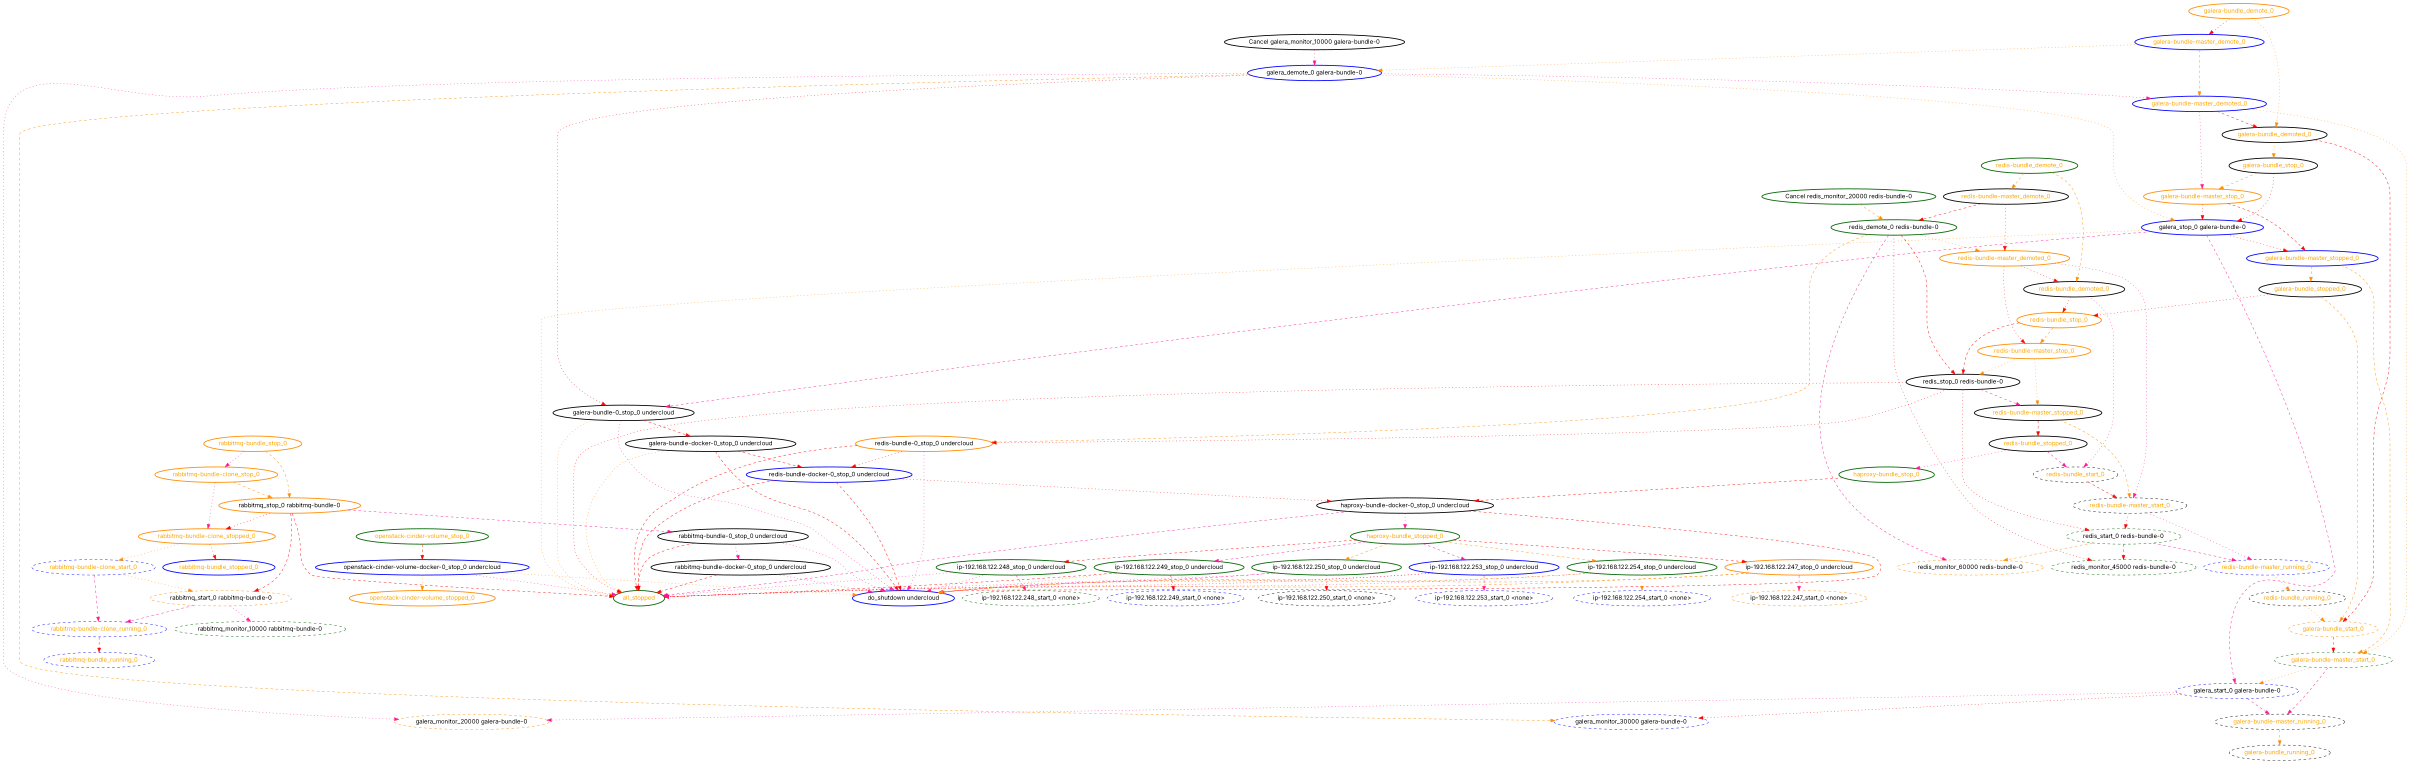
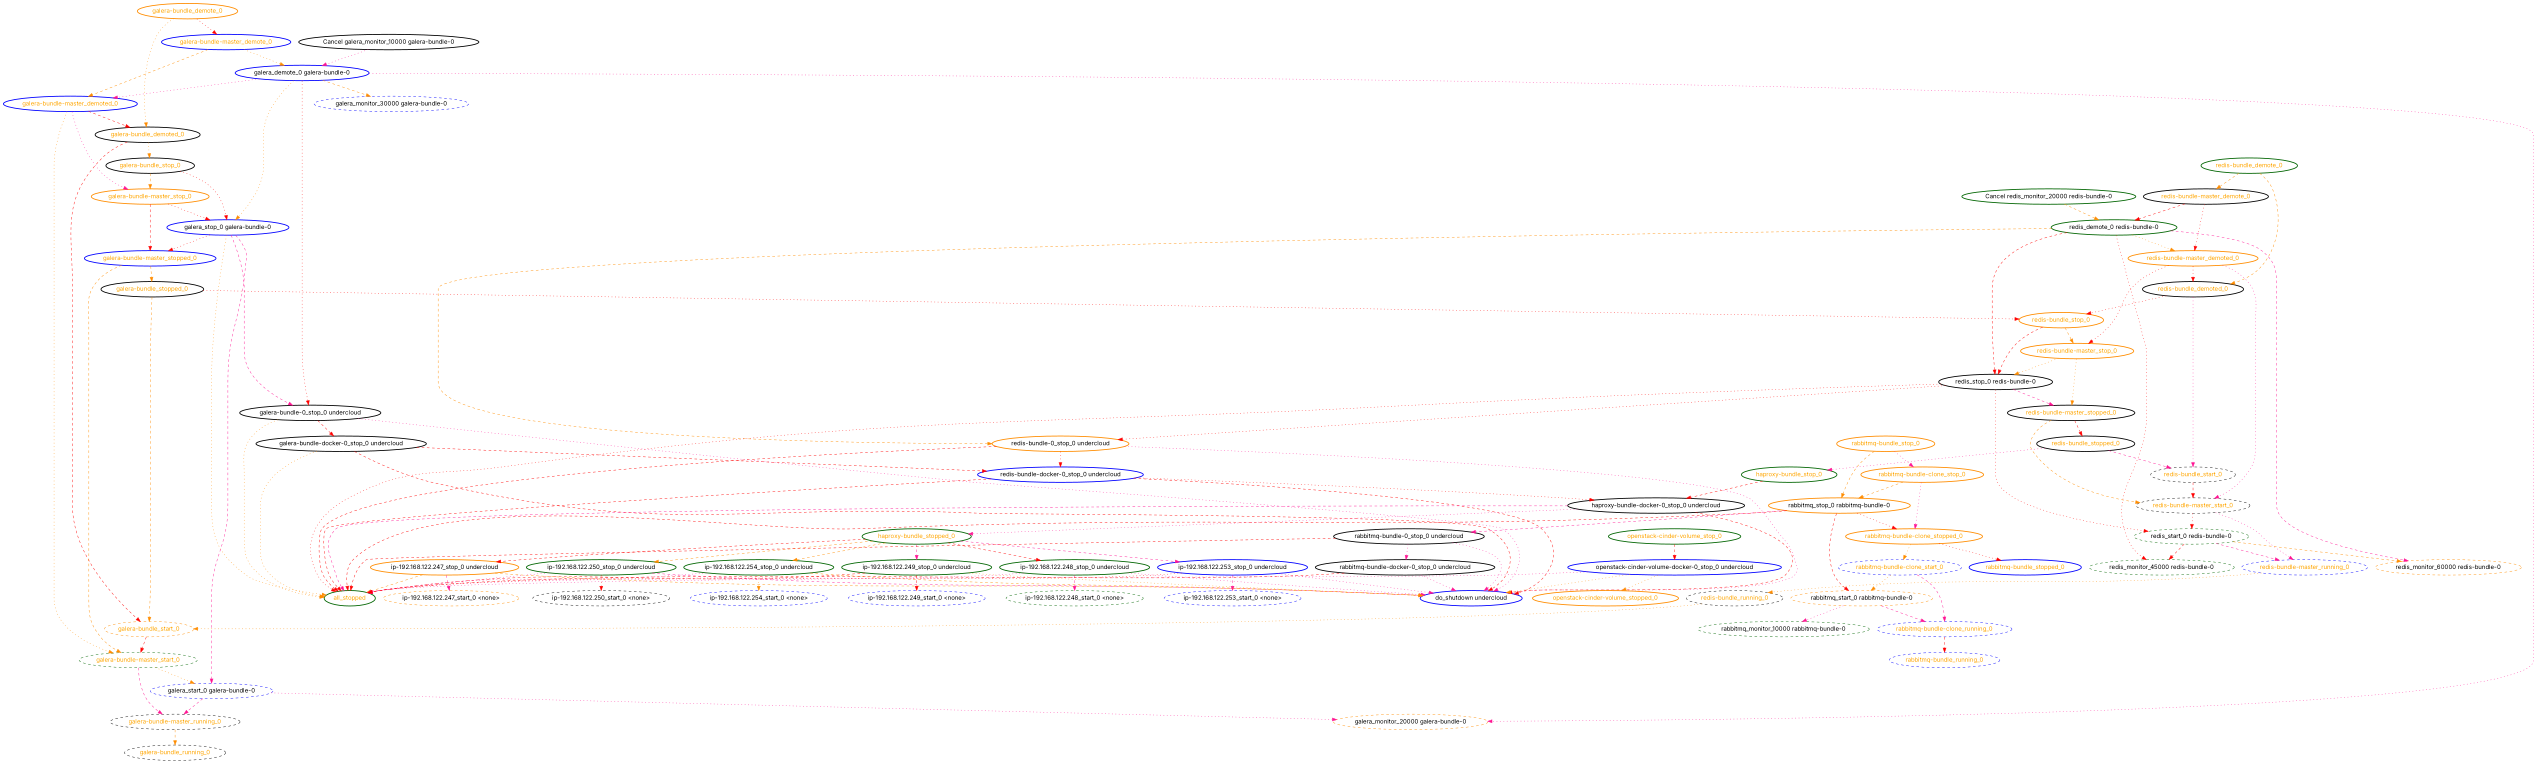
  digraph {
    fontname=Inter
    node [color=black fontcolor=black fontname=Inter style=bold]
    edge [color=red fontname=Inter style=dashed]
    "galera_demote_0 galera-bundle-0" [color=blue]
    "Cancel galera_monitor_10000 galera-bundle-0"
    "galera-bundle-0_stop_0 undercloud"
    "galera-bundle-master_demoted_0" [color=blue fontcolor=orange]
    "galera_stop_0 galera-bundle-0" [color=blue]
    "galera_monitor_20000 galera-bundle-0" [color=darkorange style=dashed]
    "galera_monitor_30000 galera-bundle-0" [color=blue style=dashed]
    all_stopped [color=darkgreen fontcolor=orange]
    "do_shutdown undercloud" [color=blue]
    "galera-bundle-docker-0_stop_0 undercloud"
    "galera-bundle-master_start_0" [color=darkgreen fontcolor=orange style=dashed]
    "galera-bundle-master_stop_0" [color=darkorange fontcolor=orange]
    "galera-bundle_demoted_0" [fontcolor=orange]
    "galera_start_0 galera-bundle-0" [color=blue style=dashed]
    "galera-bundle-master_stopped_0" [color=blue fontcolor=orange]
    "Cancel redis_monitor_20000 redis-bundle-0" [color=darkgreen]
    "redis_demote_0 redis-bundle-0" [color=darkgreen]
    "redis-bundle-0_stop_0 undercloud" [color=darkorange]
    "redis-bundle-master_demoted_0" [color=darkorange fontcolor=orange]
    "redis_stop_0 redis-bundle-0"
    "redis_monitor_45000 redis-bundle-0" [color=darkgreen style=dashed]
    "redis_monitor_60000 redis-bundle-0" [color=darkorange style=dashed]
    "redis-bundle-docker-0_stop_0 undercloud" [color=blue]
    "redis-bundle-master_stop_0" [color=darkorange fontcolor=orange]
    "redis-bundle-master_start_0" [fontcolor=orange style=dashed]
    "redis-bundle_demoted_0" [fontcolor=orange]
    "redis_start_0 redis-bundle-0" [color=darkgreen style=dashed]
    "redis-bundle-master_stopped_0" [fontcolor=orange]
    "haproxy-bundle-docker-0_stop_0 undercloud"
    "haproxy-bundle_stopped_0" [color=darkgreen fontcolor=orange]
    "galera-bundle-master_demote_0" [color=blue fontcolor=orange]
    "galera-bundle-master_running_0" [fontcolor=orange style=dashed]
    "galera-bundle_start_0" [color=darkorange fontcolor=orange style=dashed]
    "galera-bundle_stop_0" [fontcolor=orange]
    "galera-bundle_running_0" [fontcolor=orange style=dashed]
    "galera-bundle_stopped_0" [fontcolor=orange]
    "redis-bundle_stop_0" [color=darkorange fontcolor=orange]
    "galera-bundle_demote_0" [color=darkorange fontcolor=orange]
    "ip-192.168.122.247_stop_0 undercloud" [color=darkorange]
    "ip-192.168.122.248_stop_0 undercloud" [color=darkgreen]
    "ip-192.168.122.249_stop_0 undercloud" [color=darkgreen]
    "ip-192.168.122.250_stop_0 undercloud" [color=darkgreen]
    "ip-192.168.122.253_stop_0 undercloud" [color=blue]
    "ip-192.168.122.254_stop_0 undercloud" [color=darkgreen]
    "ip-192.168.122.247_start_0 <none>" [color=darkorange style=dashed]
    "ip-192.168.122.248_start_0 <none>" [color=darkgreen style=dashed]
    "ip-192.168.122.249_start_0 <none>" [color=blue style=dashed]
    "ip-192.168.122.250_start_0 <none>" [style=dashed]
    "ip-192.168.122.253_start_0 <none>" [color=blue style=dashed]
    "ip-192.168.122.254_start_0 <none>" [color=blue style=dashed]
    "haproxy-bundle_stop_0" [color=darkgreen fontcolor=orange]
    "openstack-cinder-volume-docker-0_stop_0 undercloud" [color=blue]
    "openstack-cinder-volume_stopped_0" [color=darkorange fontcolor=orange]
    "openstack-cinder-volume_stop_0" [color=darkgreen fontcolor=orange]
    "rabbitmq-bundle-0_stop_0 undercloud"
    "rabbitmq-bundle-docker-0_stop_0 undercloud"
    "rabbitmq-bundle-clone_running_0" [color=blue fontcolor=orange style=dashed]
    "rabbitmq-bundle_running_0" [color=blue fontcolor=orange style=dashed]
    "rabbitmq-bundle-clone_start_0" [color=blue fontcolor=orange style=dashed]
    "rabbitmq_start_0 rabbitmq-bundle-0" [color=darkorange style=dashed]
    "rabbitmq_monitor_10000 rabbitmq-bundle-0" [color=darkgreen style=dashed]
    "rabbitmq-bundle-clone_stop_0" [color=darkorange fontcolor=orange]
    "rabbitmq-bundle-clone_stopped_0" [color=darkorange fontcolor=orange]
    "rabbitmq_stop_0 rabbitmq-bundle-0" [color=darkorange]
    "rabbitmq-bundle_stopped_0" [color=blue fontcolor=orange]
    "rabbitmq-bundle_stop_0" [color=darkorange fontcolor=orange]
    "redis-bundle-master_demote_0" [fontcolor=orange]
    "redis-bundle-master_running_0" [color=blue fontcolor=orange style=dashed]
    "redis-bundle_start_0" [fontcolor=orange style=dashed]
    "redis-bundle_running_0" [fontcolor=orange style=dashed]
    "redis-bundle_stopped_0" [fontcolor=orange]
    "redis-bundle_demote_0" [color=darkgreen fontcolor=orange]
    "galera_demote_0 galera-bundle-0" -> "galera-bundle-0_stop_0 undercloud" [style=dotted]
    "galera_demote_0 galera-bundle-0" -> "galera-bundle-master_demoted_0" [color=deeppink style=dotted]
    "galera_demote_0 galera-bundle-0" -> "galera_stop_0 galera-bundle-0" [color=darkorange style=dotted]
    "galera_demote_0 galera-bundle-0" -> "galera_monitor_20000 galera-bundle-0" [color=deeppink style=dotted]
    "galera_demote_0 galera-bundle-0" -> "galera_monitor_30000 galera-bundle-0" [color=darkorange]
    "Cancel galera_monitor_10000 galera-bundle-0" -> "galera_demote_0 galera-bundle-0" [color=deeppink style=dotted]
    "galera-bundle-0_stop_0 undercloud" -> all_stopped [color=darkorange style=dotted]
    "galera-bundle-0_stop_0 undercloud" -> "do_shutdown undercloud" [color=deeppink style=dotted]
    "galera-bundle-0_stop_0 undercloud" -> "galera-bundle-docker-0_stop_0 undercloud"
    "galera-bundle-master_demoted_0" -> "galera-bundle-master_start_0" [color=darkorange style=dotted]
    "galera-bundle-master_demoted_0" -> "galera-bundle-master_stop_0" [color=deeppink style=dotted]
    "galera-bundle-master_demoted_0" -> "galera-bundle_demoted_0"
    "galera_stop_0 galera-bundle-0" -> "galera-bundle-0_stop_0 undercloud" [color=deeppink]
    "galera_stop_0 galera-bundle-0" -> all_stopped [color=darkorange style=dotted]
    "galera_stop_0 galera-bundle-0" -> "galera_start_0 galera-bundle-0" [color=deeppink]
    "galera_stop_0 galera-bundle-0" -> "galera-bundle-master_stopped_0" [style=dotted]
    "galera-bundle-docker-0_stop_0 undercloud" -> all_stopped [color=darkorange style=dotted]
    "galera-bundle-docker-0_stop_0 undercloud" -> "do_shutdown undercloud"
    "galera-bundle-docker-0_stop_0 undercloud" -> "redis-bundle-docker-0_stop_0 undercloud"
    "galera-bundle-master_start_0" -> "galera_start_0 galera-bundle-0" [color=darkorange style=dotted]
    "galera-bundle-master_start_0" -> "galera-bundle-master_running_0" [color=deeppink]
    "galera-bundle-master_stop_0" -> "galera_stop_0 galera-bundle-0" [style=dotted]
    "galera-bundle-master_stop_0" -> "galera-bundle-master_stopped_0"
    "galera-bundle_demoted_0" -> "galera-bundle_start_0"
    "galera-bundle_demoted_0" -> "galera-bundle_stop_0" [color=darkorange style=dotted]
    "galera_start_0 galera-bundle-0" -> "galera_monitor_20000 galera-bundle-0" [color=deeppink style=dotted]
-   "galera_start_0 galera-bundle-0" -> "galera_monitor_30000 galera-bundle-0" [style=dotted]
    "galera_start_0 galera-bundle-0" -> "galera-bundle-master_running_0" [color=deeppink]
    "galera-bundle-master_stopped_0" -> "galera-bundle-master_start_0" [color=darkorange]
    "galera-bundle-master_stopped_0" -> "galera-bundle_stopped_0" [color=darkorange]
    "Cancel redis_monitor_20000 redis-bundle-0" -> "redis_demote_0 redis-bundle-0" [color=darkorange]
    "redis_demote_0 redis-bundle-0" -> "redis-bundle-0_stop_0 undercloud" [color=darkorange]
    "redis_demote_0 redis-bundle-0" -> "redis-bundle-master_demoted_0" [color=darkorange style=dotted]
    "redis_demote_0 redis-bundle-0" -> "redis_stop_0 redis-bundle-0"
    "redis_demote_0 redis-bundle-0" -> "redis_monitor_45000 redis-bundle-0" [style=dotted]
    "redis_demote_0 redis-bundle-0" -> "redis_monitor_60000 redis-bundle-0" [color=deeppink]
    "redis-bundle-0_stop_0 undercloud" -> all_stopped
    "redis-bundle-0_stop_0 undercloud" -> "do_shutdown undercloud" [color=deeppink style=dotted]
    "redis-bundle-0_stop_0 undercloud" -> "redis-bundle-docker-0_stop_0 undercloud" [style=dotted]
    "redis-bundle-master_demoted_0" -> "redis-bundle-master_stop_0" [style=dotted]
    "redis-bundle-master_demoted_0" -> "redis-bundle-master_start_0" [color=deeppink style=dotted]
    "redis-bundle-master_demoted_0" -> "redis-bundle_demoted_0" [style=dotted]
    "redis_stop_0 redis-bundle-0" -> all_stopped [style=dotted]
    "redis_stop_0 redis-bundle-0" -> "redis-bundle-0_stop_0 undercloud" [style=dotted]
    "redis_stop_0 redis-bundle-0" -> "redis_start_0 redis-bundle-0" [style=dotted]
    "redis_stop_0 redis-bundle-0" -> "redis-bundle-master_stopped_0" [color=deeppink]
    "redis-bundle-docker-0_stop_0 undercloud" -> all_stopped
    "redis-bundle-docker-0_stop_0 undercloud" -> "do_shutdown undercloud"
    "redis-bundle-docker-0_stop_0 undercloud" -> "haproxy-bundle-docker-0_stop_0 undercloud" [style=dotted]
    "redis-bundle-master_stop_0" -> "redis_stop_0 redis-bundle-0" [color=darkorange style=dotted]
    "redis-bundle-master_stop_0" -> "redis-bundle-master_stopped_0" [color=darkorange style=dotted]
    "redis-bundle-master_start_0" -> "redis_start_0 redis-bundle-0" [style=dotted]
    "redis-bundle-master_start_0" -> "redis-bundle-master_running_0" [color=deeppink style=dotted]
    "redis-bundle_demoted_0" -> "redis-bundle_stop_0" [style=dotted]
    "redis-bundle_demoted_0" -> "redis-bundle_start_0" [color=deeppink style=dotted]
    "redis_start_0 redis-bundle-0" -> "redis_monitor_45000 redis-bundle-0"
    "redis_start_0 redis-bundle-0" -> "redis_monitor_60000 redis-bundle-0" [color=darkorange]
    "redis_start_0 redis-bundle-0" -> "redis-bundle-master_running_0" [color=deeppink]
    "redis-bundle-master_stopped_0" -> "redis-bundle-master_start_0" [color=darkorange]
    "redis-bundle-master_stopped_0" -> "redis-bundle_stopped_0"
    "haproxy-bundle-docker-0_stop_0 undercloud" -> all_stopped [color=deeppink]
    "haproxy-bundle-docker-0_stop_0 undercloud" -> "do_shutdown undercloud"
    "haproxy-bundle-docker-0_stop_0 undercloud" -> "haproxy-bundle_stopped_0" [color=deeppink style=dotted]
    "haproxy-bundle_stopped_0" -> "ip-192.168.122.247_stop_0 undercloud"
    "haproxy-bundle_stopped_0" -> "ip-192.168.122.248_stop_0 undercloud"
    "haproxy-bundle_stopped_0" -> "ip-192.168.122.249_stop_0 undercloud" [color=deeppink]
    "haproxy-bundle_stopped_0" -> "ip-192.168.122.250_stop_0 undercloud" [color=darkorange]
    "haproxy-bundle_stopped_0" -> "ip-192.168.122.253_stop_0 undercloud" [color=deeppink]
    "haproxy-bundle_stopped_0" -> "ip-192.168.122.254_stop_0 undercloud" [color=darkorange]
    "galera-bundle-master_demote_0" -> "galera_demote_0 galera-bundle-0" [color=darkorange style=dotted]
    "galera-bundle-master_demote_0" -> "galera-bundle-master_demoted_0" [color=darkorange]
    "galera-bundle-master_running_0" -> "galera-bundle_running_0" [color=darkorange]
    "galera-bundle_start_0" -> "galera-bundle-master_start_0"
    "galera-bundle_stop_0" -> "galera_stop_0 galera-bundle-0" [style=dotted]
    "galera-bundle_stop_0" -> "galera-bundle-master_stop_0" [color=darkorange]
    "galera-bundle_stopped_0" -> "galera-bundle_start_0" [color=darkorange]
    "galera-bundle_stopped_0" -> "redis-bundle_stop_0" [style=dotted]
    "redis-bundle_stop_0" -> "redis_stop_0 redis-bundle-0"
    "redis-bundle_stop_0" -> "redis-bundle-master_stop_0" [color=darkorange]
    "galera-bundle_demote_0" -> "galera-bundle_demoted_0" [color=darkorange style=dotted]
    "galera-bundle_demote_0" -> "galera-bundle-master_demote_0" [style=dotted]
    "ip-192.168.122.247_stop_0 undercloud" -> all_stopped [color=darkorange]
    "ip-192.168.122.247_stop_0 undercloud" -> "do_shutdown undercloud" [color=darkorange]
    "ip-192.168.122.247_stop_0 undercloud" -> "ip-192.168.122.247_start_0 <none>" [color=deeppink]
    "ip-192.168.122.248_stop_0 undercloud" -> all_stopped [color=deeppink style=dotted]
    "ip-192.168.122.248_stop_0 undercloud" -> "do_shutdown undercloud" [color=deeppink style=dotted]
    "ip-192.168.122.248_stop_0 undercloud" -> "ip-192.168.122.248_start_0 <none>" [color=deeppink]
    "ip-192.168.122.249_stop_0 undercloud" -> all_stopped
    "ip-192.168.122.249_stop_0 undercloud" -> "do_shutdown undercloud" [color=darkorange style=dotted]
    "ip-192.168.122.249_stop_0 undercloud" -> "ip-192.168.122.249_start_0 <none>"
    "ip-192.168.122.250_stop_0 undercloud" -> all_stopped [color=deeppink style=dotted]
    "ip-192.168.122.250_stop_0 undercloud" -> "do_shutdown undercloud" [color=deeppink]
    "ip-192.168.122.250_stop_0 undercloud" -> "ip-192.168.122.250_start_0 <none>" [style=dotted]
    "ip-192.168.122.253_stop_0 undercloud" -> all_stopped [style=dotted]
    "ip-192.168.122.253_stop_0 undercloud" -> "do_shutdown undercloud" [color=deeppink style=dotted]
    "ip-192.168.122.253_stop_0 undercloud" -> "ip-192.168.122.253_start_0 <none>" [color=deeppink]
    "ip-192.168.122.254_stop_0 undercloud" -> all_stopped [color=deeppink style=dotted]
    "ip-192.168.122.254_stop_0 undercloud" -> "do_shutdown undercloud" [color=darkorange]
    "ip-192.168.122.254_stop_0 undercloud" -> "ip-192.168.122.254_start_0 <none>" [color=darkorange style=dotted]
    "haproxy-bundle_stop_0" -> "haproxy-bundle-docker-0_stop_0 undercloud"
    "openstack-cinder-volume-docker-0_stop_0 undercloud" -> all_stopped [color=deeppink style=dotted]
    "openstack-cinder-volume-docker-0_stop_0 undercloud" -> "do_shutdown undercloud" [color=darkorange style=dotted]
    "openstack-cinder-volume-docker-0_stop_0 undercloud" -> "openstack-cinder-volume_stopped_0" [color=darkorange style=dotted]
    "openstack-cinder-volume_stop_0" -> "openstack-cinder-volume-docker-0_stop_0 undercloud"
    "rabbitmq-bundle-0_stop_0 undercloud" -> all_stopped
    "rabbitmq-bundle-0_stop_0 undercloud" -> "do_shutdown undercloud" [color=deeppink style=dotted]
    "rabbitmq-bundle-0_stop_0 undercloud" -> "rabbitmq-bundle-docker-0_stop_0 undercloud" [color=deeppink style=dotted]
    "rabbitmq-bundle-docker-0_stop_0 undercloud" -> all_stopped
    "rabbitmq-bundle-docker-0_stop_0 undercloud" -> "do_shutdown undercloud" [color=deeppink style=dotted]
    "rabbitmq-bundle-clone_running_0" -> "rabbitmq-bundle_running_0"
    "rabbitmq-bundle-clone_start_0" -> "rabbitmq-bundle-clone_running_0" [color=deeppink]
    "rabbitmq-bundle-clone_start_0" -> "rabbitmq_start_0 rabbitmq-bundle-0" [color=darkorange style=dotted]
    "rabbitmq_start_0 rabbitmq-bundle-0" -> "rabbitmq-bundle-clone_running_0" [color=deeppink]
    "rabbitmq_start_0 rabbitmq-bundle-0" -> "rabbitmq_monitor_10000 rabbitmq-bundle-0" [color=deeppink style=dotted]
    "rabbitmq-bundle-clone_stop_0" -> "rabbitmq-bundle-clone_stopped_0" [color=deeppink style=dotted]
    "rabbitmq-bundle-clone_stop_0" -> "rabbitmq_stop_0 rabbitmq-bundle-0" [color=darkorange]
    "rabbitmq-bundle-clone_stopped_0" -> "rabbitmq-bundle-clone_start_0" [color=darkorange style=dotted]
    "rabbitmq-bundle-clone_stopped_0" -> "rabbitmq-bundle_stopped_0" [style=dotted]
    "rabbitmq_stop_0 rabbitmq-bundle-0" -> all_stopped
    "rabbitmq_stop_0 rabbitmq-bundle-0" -> "rabbitmq-bundle-0_stop_0 undercloud" [color=deeppink]
    "rabbitmq_stop_0 rabbitmq-bundle-0" -> "rabbitmq_start_0 rabbitmq-bundle-0"
    "rabbitmq_stop_0 rabbitmq-bundle-0" -> "rabbitmq-bundle-clone_stopped_0" [style=dotted]
    "rabbitmq-bundle_stop_0" -> "rabbitmq-bundle-clone_stop_0" [color=deeppink style=dotted]
    "rabbitmq-bundle_stop_0" -> "rabbitmq_stop_0 rabbitmq-bundle-0" [color=darkorange]
    "redis-bundle-master_demote_0" -> "redis_demote_0 redis-bundle-0"
    "redis-bundle-master_demote_0" -> "redis-bundle-master_demoted_0" [style=dotted]
    "redis-bundle-master_running_0" -> "redis-bundle_running_0" [color=darkorange style=dotted]
    "redis-bundle_start_0" -> "redis-bundle-master_start_0"
    "redis-bundle_running_0" -> "galera-bundle_start_0" [color=darkorange style=dotted]
    "redis-bundle_stopped_0" -> "haproxy-bundle_stop_0" [color=deeppink style=dotted]
    "redis-bundle_stopped_0" -> "redis-bundle_start_0" [color=deeppink]
    "redis-bundle_demote_0" -> "redis-bundle_demoted_0" [color=darkorange]
    "redis-bundle_demote_0" -> "redis-bundle-master_demote_0" [color=darkorange]
  }
